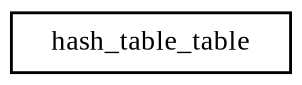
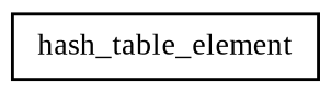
  digraph {
    rankdir=TB
    fontname="Liberation Serif"
-   n1 [color=black fillcolor=white fontname="Liberation Serif" fontsize=10 height=0.2 label=hash_table_table shape=record style=filled width=0.4]
+   n1 [color=black fillcolor=white fontname="Liberation Serif" fontsize=10 height=0.2 label=hash_table_element shape=record style=filled width=0.4]
  }
